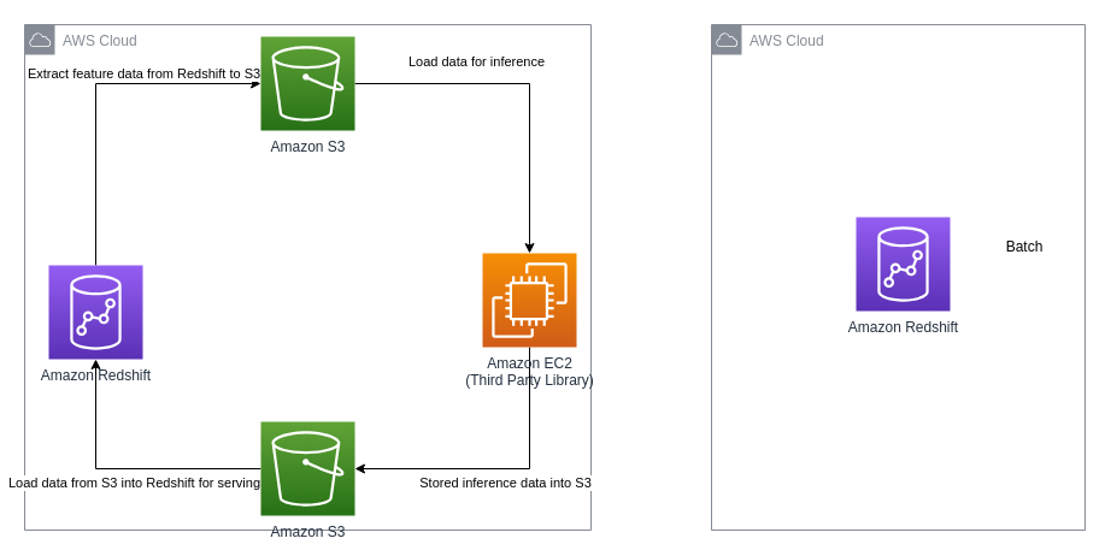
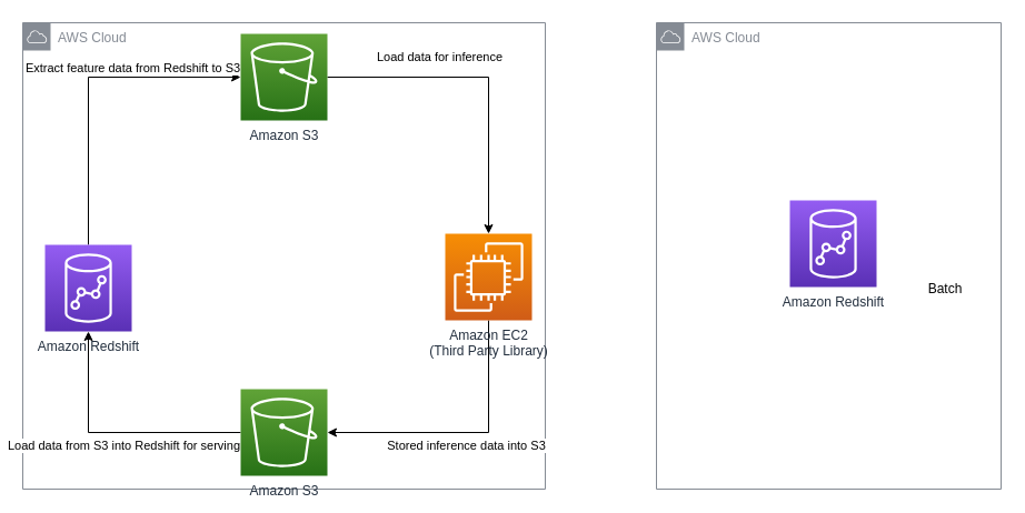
  <mxCell id="0" />
  <mxCell id="1" parent="0" />
  <mxCell id="2" value="AWS Cloud" style="sketch=0;outlineConnect=0;gradientColor=none;html=1;whiteSpace=wrap;fontSize=12;fontStyle=0;shape=mxgraph.aws4.group;grIcon=mxgraph.aws4.group_aws_cloud;strokeColor=#858B94;fillColor=none;verticalAlign=top;align=left;spacingLeft=30;fontColor=#858B94;dashed=0;" parent="1" vertex="1"><mxGeometry x="20" y="20" width="470" height="420" as="geometry" /></mxCell>
  <mxCell id="3" style="edgeStyle=orthogonalEdgeStyle;rounded=0;orthogonalLoop=1;jettySize=auto;html=1;exitX=0.5;exitY=0;exitDx=0;exitDy=0;exitPerimeter=0;entryX=0;entryY=0.5;entryDx=0;entryDy=0;entryPerimeter=0;" parent="1" source="5" target="8" edge="1"><mxGeometry relative="1" as="geometry" /></mxCell>
  <mxCell id="4" value="Extract feature data from Redshift to S3" style="edgeLabel;html=1;align=center;verticalAlign=middle;resizable=0;points=[];" vertex="1" connectable="0" parent="3"><mxGeometry x="-0.208" y="2" relative="1" as="geometry"><mxPoint x="41" y="-46" as="offset" /></mxGeometry></mxCell>
  <mxCell id="5" value="Amazon Redshift" style="sketch=0;points=[[0,0,0],[0.25,0,0],[0.5,0,0],[0.75,0,0],[1,0,0],[0,1,0],[0.25,1,0],[0.5,1,0],[0.75,1,0],[1,1,0],[0,0.25,0],[0,0.5,0],[0,0.75,0],[1,0.25,0],[1,0.5,0],[1,0.75,0]];outlineConnect=0;fontColor=#232F3E;gradientColor=#945DF2;gradientDirection=north;fillColor=#5A30B5;strokeColor=#ffffff;dashed=0;verticalLabelPosition=bottom;verticalAlign=top;align=center;html=1;fontSize=12;fontStyle=0;aspect=fixed;shape=mxgraph.aws4.resourceIcon;resIcon=mxgraph.aws4.redshift;" parent="1" vertex="1"><mxGeometry x="40" y="220" width="78" height="78" as="geometry" /></mxCell>
  <mxCell id="6" style="edgeStyle=orthogonalEdgeStyle;rounded=0;orthogonalLoop=1;jettySize=auto;html=1;exitX=1;exitY=0.5;exitDx=0;exitDy=0;exitPerimeter=0;" parent="1" source="8" target="14" edge="1"><mxGeometry relative="1" as="geometry" /></mxCell>
  <mxCell id="7" value="Load data for inference" style="edgeLabel;html=1;align=center;verticalAlign=middle;resizable=0;points=[];" vertex="1" connectable="0" parent="6"><mxGeometry x="-0.049" y="2" relative="1" as="geometry"><mxPoint x="-36" y="-17" as="offset" /></mxGeometry></mxCell>
  <mxCell id="8" value="Amazon S3" style="sketch=0;points=[[0,0,0],[0.25,0,0],[0.5,0,0],[0.75,0,0],[1,0,0],[0,1,0],[0.25,1,0],[0.5,1,0],[0.75,1,0],[1,1,0],[0,0.25,0],[0,0.5,0],[0,0.75,0],[1,0.25,0],[1,0.5,0],[1,0.75,0]];outlineConnect=0;fontColor=#232F3E;gradientColor=#60A337;gradientDirection=north;fillColor=#277116;strokeColor=#ffffff;dashed=0;verticalLabelPosition=bottom;verticalAlign=top;align=center;html=1;fontSize=12;fontStyle=0;aspect=fixed;shape=mxgraph.aws4.resourceIcon;resIcon=mxgraph.aws4.s3;" parent="1" vertex="1"><mxGeometry x="216" y="30" width="78" height="78" as="geometry" /></mxCell>
  <mxCell id="9" style="edgeStyle=orthogonalEdgeStyle;rounded=0;orthogonalLoop=1;jettySize=auto;html=1;" parent="1" source="11" target="5" edge="1"><mxGeometry relative="1" as="geometry" /></mxCell>
  <mxCell id="10" value="Load data from S3 into Redshift for serving" style="edgeLabel;html=1;align=center;verticalAlign=middle;resizable=0;points=[];" vertex="1" connectable="0" parent="9"><mxGeometry x="-0.325" y="-2" relative="1" as="geometry"><mxPoint x="-29" y="13" as="offset" /></mxGeometry></mxCell>
  <mxCell id="11" value="Amazon S3" style="sketch=0;points=[[0,0,0],[0.25,0,0],[0.5,0,0],[0.75,0,0],[1,0,0],[0,1,0],[0.25,1,0],[0.5,1,0],[0.75,1,0],[1,1,0],[0,0.25,0],[0,0.5,0],[0,0.75,0],[1,0.25,0],[1,0.5,0],[1,0.75,0]];outlineConnect=0;fontColor=#232F3E;gradientColor=#60A337;gradientDirection=north;fillColor=#277116;strokeColor=#ffffff;dashed=0;verticalLabelPosition=bottom;verticalAlign=top;align=center;html=1;fontSize=12;fontStyle=0;aspect=fixed;shape=mxgraph.aws4.resourceIcon;resIcon=mxgraph.aws4.s3;" parent="1" vertex="1"><mxGeometry x="216" y="350" width="78" height="78" as="geometry" /></mxCell>
  <mxCell id="12" style="edgeStyle=orthogonalEdgeStyle;rounded=0;orthogonalLoop=1;jettySize=auto;html=1;exitX=0.5;exitY=1;exitDx=0;exitDy=0;exitPerimeter=0;entryX=1;entryY=0.5;entryDx=0;entryDy=0;entryPerimeter=0;" parent="1" source="14" target="11" edge="1"><mxGeometry relative="1" as="geometry" /></mxCell>
  <mxCell id="13" value="Stored inference data into S3" style="edgeLabel;html=1;align=center;verticalAlign=middle;resizable=0;points=[];" vertex="1" connectable="0" parent="12"><mxGeometry x="-0.008" y="3" relative="1" as="geometry"><mxPoint y="8" as="offset" /></mxGeometry></mxCell>
  <mxCell id="14" value="Amazon EC2&lt;br&gt;(Third Party Library)" style="sketch=0;points=[[0,0,0],[0.25,0,0],[0.5,0,0],[0.75,0,0],[1,0,0],[0,1,0],[0.25,1,0],[0.5,1,0],[0.75,1,0],[1,1,0],[0,0.25,0],[0,0.5,0],[0,0.75,0],[1,0.25,0],[1,0.5,0],[1,0.75,0]];outlineConnect=0;fontColor=#232F3E;gradientColor=#F78E04;gradientDirection=north;fillColor=#D05C17;strokeColor=#ffffff;dashed=0;verticalLabelPosition=bottom;verticalAlign=top;align=center;html=1;fontSize=12;fontStyle=0;aspect=fixed;shape=mxgraph.aws4.resourceIcon;resIcon=mxgraph.aws4.ec2;" parent="1" vertex="1"><mxGeometry x="400" y="210" width="78" height="78" as="geometry" /></mxCell>
  <mxCell id="15" value="AWS Cloud" style="sketch=0;outlineConnect=0;gradientColor=none;html=1;whiteSpace=wrap;fontSize=12;fontStyle=0;shape=mxgraph.aws4.group;grIcon=mxgraph.aws4.group_aws_cloud;strokeColor=#858B94;fillColor=none;verticalAlign=top;align=left;spacingLeft=30;fontColor=#858B94;dashed=0;" vertex="1" parent="1"><mxGeometry x="590" y="20" width="310" height="420" as="geometry" /></mxCell>
  <mxCell id="16" value="Amazon Redshift" style="sketch=0;points=[[0,0,0],[0.25,0,0],[0.5,0,0],[0.75,0,0],[1,0,0],[0,1,0],[0.25,1,0],[0.5,1,0],[0.75,1,0],[1,1,0],[0,0.25,0],[0,0.5,0],[0,0.75,0],[1,0.25,0],[1,0.5,0],[1,0.75,0]];outlineConnect=0;fontColor=#232F3E;gradientColor=#945DF2;gradientDirection=north;fillColor=#5A30B5;strokeColor=#ffffff;dashed=0;verticalLabelPosition=bottom;verticalAlign=top;align=center;html=1;fontSize=12;fontStyle=0;aspect=fixed;shape=mxgraph.aws4.resourceIcon;resIcon=mxgraph.aws4.redshift;" vertex="1" parent="1"><mxGeometry x="710" y="180" width="78" height="78" as="geometry" /></mxCell>
- <mxCell id="17" value="Batch" style="text;html=1;strokeColor=none;fillColor=none;align=center;verticalAlign=middle;whiteSpace=wrap;rounded=0;" vertex="1" parent="1"><mxGeometry x="820" y="190" width="60" height="30" as="geometry" /></mxCell>
+ <mxCell id="17" value="Batch" style="text;html=1;strokeColor=none;fillColor=none;align=center;verticalAlign=middle;whiteSpace=wrap;rounded=0;" vertex="1" parent="1"><mxGeometry x="820" y="245" width="60" height="30" as="geometry" /></mxCell>
